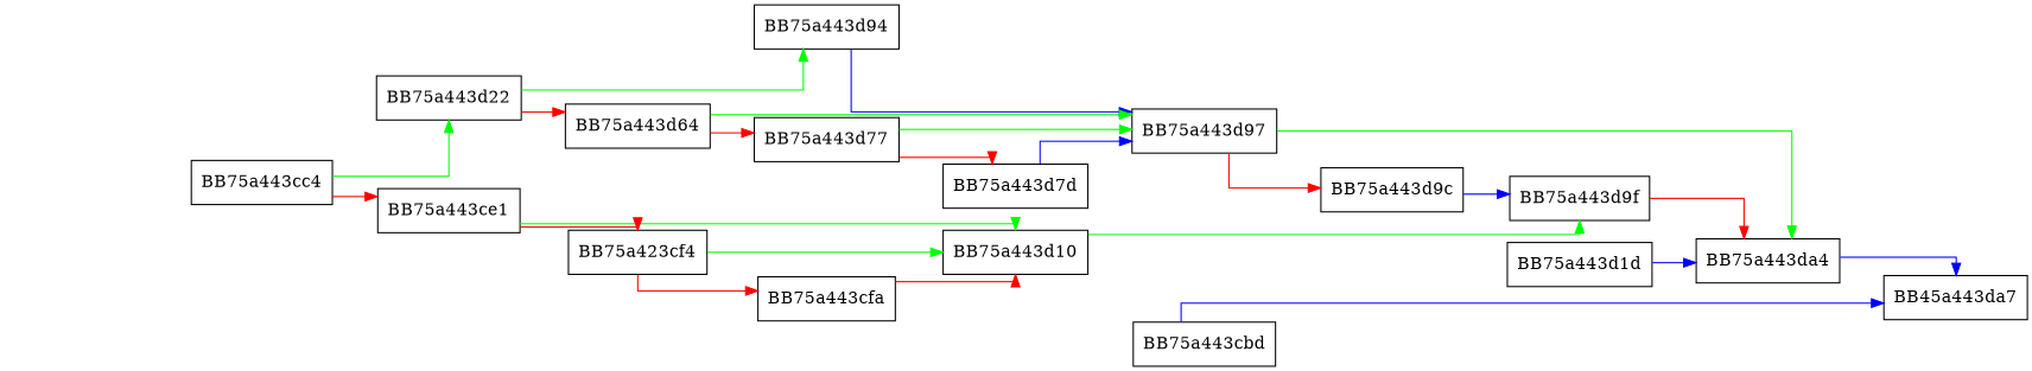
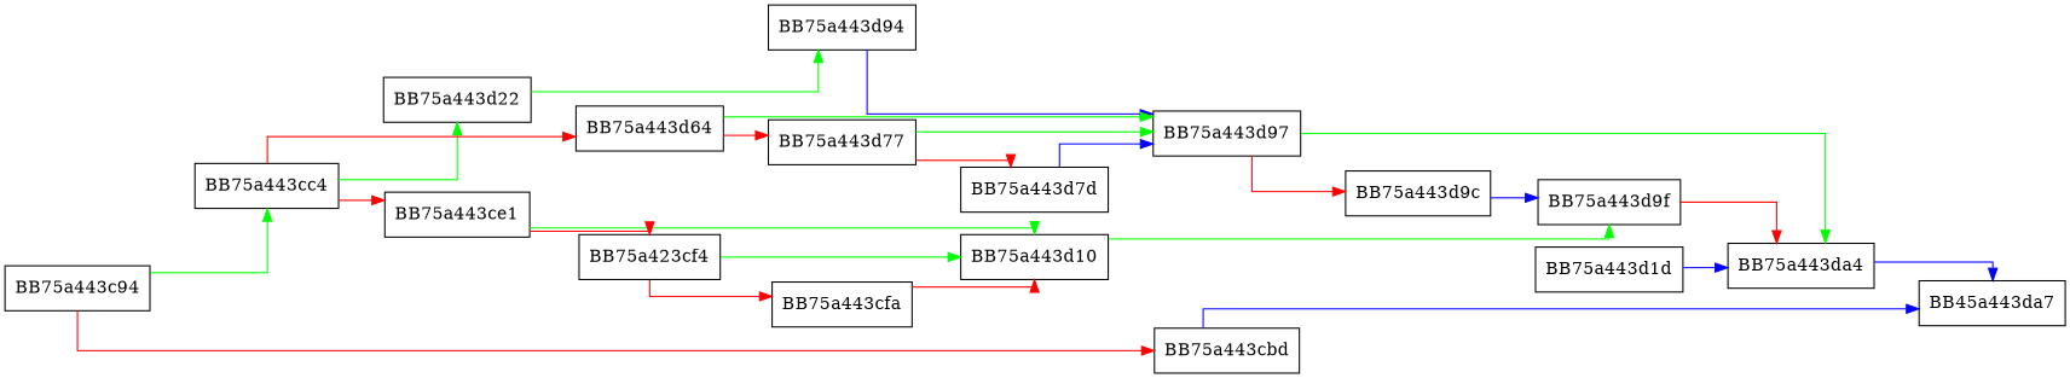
  digraph {
    rankdir=LR
    splines=ortho
    node [shape=box]
    edge [color=red]
+   BB75a443c94
    BB75a443cc4
    BB75a443cbd
    BB75a443d22
    BB75a443ce1
    n6 [label=BB45a443da7]
    BB75a443d94
    BB75a443d64
    BB75a443d10
    n10 [label=BB75a423cf4]
    BB75a443d97
    BB75a443d77
    BB75a443d9f
    BB75a443cfa
    BB75a443da4
    BB75a443d1d
    BB75a443d9c
    BB75a443d7d
+   BB75a443c94 -> BB75a443cc4 [color=green]
+   BB75a443c94 -> BB75a443cbd
    BB75a443cc4 -> BB75a443d22 [color=green]
    BB75a443cc4 -> BB75a443ce1
    BB75a443cbd -> n6 [color=blue]
    BB75a443d22 -> BB75a443d94 [color=green]
-   BB75a443d22 -> BB75a443d64
+   BB75a443cc4 -> BB75a443d64
    BB75a443ce1 -> BB75a443d10 [color=green]
    BB75a443ce1 -> n10
    BB75a443d94 -> BB75a443d97 [color=blue]
    BB75a443d64 -> BB75a443d97 [color=green]
    BB75a443d64 -> BB75a443d77
    BB75a443d10 -> BB75a443d9f [color=green]
    n10 -> BB75a443d10 [color=green]
    n10 -> BB75a443cfa
    BB75a443d97 -> BB75a443da4 [color=green]
    BB75a443d97 -> BB75a443d9c
    BB75a443d77 -> BB75a443d97 [color=green]
    BB75a443d77 -> BB75a443d7d
    BB75a443d9f -> BB75a443da4
    BB75a443cfa -> BB75a443d10
    BB75a443da4 -> n6 [color=blue]
    BB75a443d1d -> BB75a443da4 [color=blue]
    BB75a443d9c -> BB75a443d9f [color=blue]
    BB75a443d7d -> BB75a443d97 [color=blue]
  }
